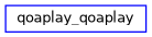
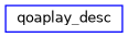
  digraph {
    rankdir=TB
-   n1 [color=blue fillcolor=white fontname=Helvetica fontsize=10 height=0.2 label=qoaplay_qoaplay shape=box style=filled width=0.4]
+   n1 [color=blue fillcolor=white fontname=Helvetica fontsize=10 height=0.2 label=qoaplay_desc shape=box style=filled width=0.4]
  }
